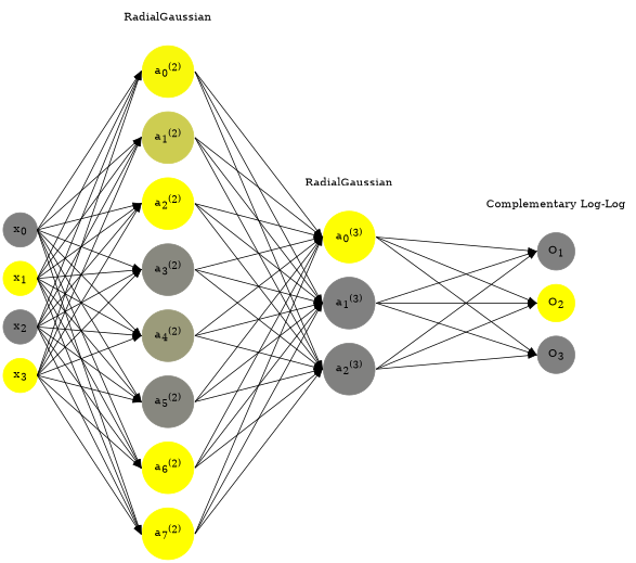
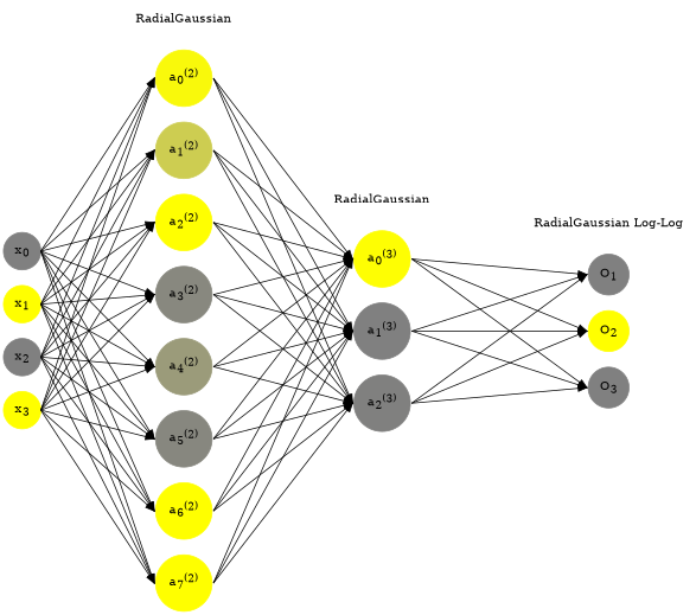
  digraph {
    rankdir=LR
    ranksep=1.4
    splines=false
    node [color="0.1667, 0.0, 0.5" fillcolor="0.1667, 0.0, 0.5" shape=circle style=filled]
    edge [headport=w style=solid tailport=e]
    n1 [label=<x<sub>0</sub>>]
    n2 [color="0.1667, 1.0, 1.0" fillcolor="0.1667, 1.0, 1.0" label=<x<sub>1</sub>>]
    n3 [label=<x<sub>2</sub>>]
    n4 [color="0.1667, 1.0, 1.0" fillcolor="0.1667, 1.0, 1.0" label=<x<sub>3</sub>>]
    n5 [color="0.1667, 0.952019, 0.976010" fillcolor="0.1667, 0.952019, 0.976010" label=<a<sub>0</sub><sup>(2)</sup>>]
    n6 [color="0.1667, 0.604966, 0.802483" fillcolor="0.1667, 0.604966, 0.802483" label=<a<sub>1</sub><sup>(2)</sup>>]
    n7 [color="0.1667, 0.993710, 0.996855" fillcolor="0.1667, 0.993710, 0.996855" label=<a<sub>2</sub><sup>(2)</sup>>]
    n8 [color="0.1667, 0.069570, 0.534785" fillcolor="0.1667, 0.069570, 0.534785" label=<a<sub>3</sub><sup>(2)</sup>>]
    n9 [color="0.1667, 0.215952, 0.607976" fillcolor="0.1667, 0.215952, 0.607976" label=<a<sub>4</sub><sup>(2)</sup>>]
    n10 [color="0.1667, 0.054855, 0.527428" fillcolor="0.1667, 0.054855, 0.527428" label=<a<sub>5</sub><sup>(2)</sup>>]
    n11 [color="0.1667, 0.999860, 0.999930" fillcolor="0.1667, 0.999860, 0.999930" label=<a<sub>6</sub><sup>(2)</sup>>]
    n12 [color="0.1667, 0.999833, 0.999916" fillcolor="0.1667, 0.999833, 0.999916" label=<a<sub>7</sub><sup>(2)</sup>>]
    n13 [color="0.1667, 0.987403, 0.993702" fillcolor="0.1667, 0.987403, 0.993702" label=<a<sub>0</sub><sup>(3)</sup>>]
    n14 [color="0.1667, 0.000685, 0.500343" fillcolor="0.1667, 0.000685, 0.500343" label=<a<sub>1</sub><sup>(3)</sup>>]
    n15 [color="0.1667, 0.004586, 0.502293" fillcolor="0.1667, 0.004586, 0.502293" label=<a<sub>2</sub><sup>(3)</sup>>]
    n16 [label=<O<sub>1</sub>>]
    n17 [color="0.1667, 1.0, 1.0" fillcolor="0.1667, 1.0, 1.0" label=<O<sub>2</sub>>]
    n18 [label=<O<sub>3</sub>>]
    n19 [label=RadialGaussian shape=plaintext color="" fillcolor="" style=""]
    n20 [label=RadialGaussian shape=plaintext color="" fillcolor="" style=""]
-   n21 [label="Complementary Log-Log" shape=plaintext color="" fillcolor="" style=""]
+   n21 [label="RadialGaussian Log-Log" shape=plaintext color="" fillcolor="" style=""]
    subgraph sub_1 {
      n1
    }
    subgraph sub_2 {
      n2
    }
    subgraph sub_3 {
      n3
    }
    subgraph sub_4 {
      n4
    }
    subgraph sub_5 {
      n5
    }
    subgraph sub_6 {
      n6
    }
    subgraph sub_7 {
      n7
    }
    subgraph sub_8 {
      n8
    }
    subgraph sub_9 {
      n9
    }
    subgraph sub_10 {
      n10
    }
    subgraph sub_11 {
      n11
    }
    subgraph sub_12 {
      n12
    }
    subgraph sub_13 {
      n13
    }
    subgraph sub_14 {
      n14
    }
    subgraph sub_15 {
      n15
    }
    subgraph sub_16 {
      n16
    }
    subgraph sub_17 {
      n17
    }
    subgraph sub_18 {
      n18
    }
    subgraph sub_19 {
      rank=same
      n1
      n2
      n3
      n4
    }
    subgraph sub_20 {
      rank=same
      n5
      n6
      n7
      n8
      n9
      n10
      n11
      n12
    }
    subgraph sub_21 {
      rank=same
      n13
      n14
      n15
    }
    subgraph sub_22 {
      rank=same
      n16
      n17
      n18
    }
    subgraph sub_23 {
      rank=same
      n5
      n19
    }
    subgraph sub_24 {
      rank=same
      n13
      n20
    }
    subgraph sub_25 {
      rank=same
      n16
      n21
    }
    n1 -> n2 [style=invis]
    n1 -> n5
    n1 -> n6
    n1 -> n7
    n1 -> n8
    n1 -> n9
    n1 -> n10
    n1 -> n11
    n1 -> n12
    n2 -> n3 [style=invis]
    n2 -> n5
    n2 -> n6
    n2 -> n7
    n2 -> n8
    n2 -> n9
    n2 -> n10
    n2 -> n11
    n2 -> n12
    n3 -> n4 [style=invis]
    n3 -> n5
    n3 -> n6
    n3 -> n7
    n3 -> n8
    n3 -> n9
    n3 -> n10
    n3 -> n11
    n3 -> n12
    n4 -> n5
    n4 -> n6
    n4 -> n7
    n4 -> n8
    n4 -> n9
    n4 -> n10
    n4 -> n11
    n4 -> n12
    n5 -> n6 [style=invis]
    n5 -> n13
    n5 -> n14
    n5 -> n15
    n6 -> n7 [style=invis]
    n6 -> n13
    n6 -> n14
    n6 -> n15
    n7 -> n8 [style=invis]
    n7 -> n13
    n7 -> n14
    n7 -> n15
    n8 -> n9 [style=invis]
    n8 -> n13
    n8 -> n14
    n8 -> n15
    n9 -> n10 [style=invis]
    n9 -> n13
    n9 -> n14
    n9 -> n15
    n10 -> n11 [style=invis]
    n10 -> n13
    n10 -> n14
    n10 -> n15
    n11 -> n12 [style=invis]
    n11 -> n13
    n11 -> n14
    n11 -> n15
    n12 -> n13
    n12 -> n14
    n12 -> n15
    n13 -> n14 [style=invis]
    n13 -> n16
    n13 -> n17
    n13 -> n18
    n14 -> n15 [style=invis]
    n14 -> n16
    n14 -> n17
    n14 -> n18
    n15 -> n16
    n15 -> n17
    n15 -> n18
    n16 -> n17 [style=invis]
    n17 -> n18 [style=invis]
    n19 -> n5 [style=invis]
    n20 -> n13 [style=invis]
    n21 -> n16 [style=invis]
  }
